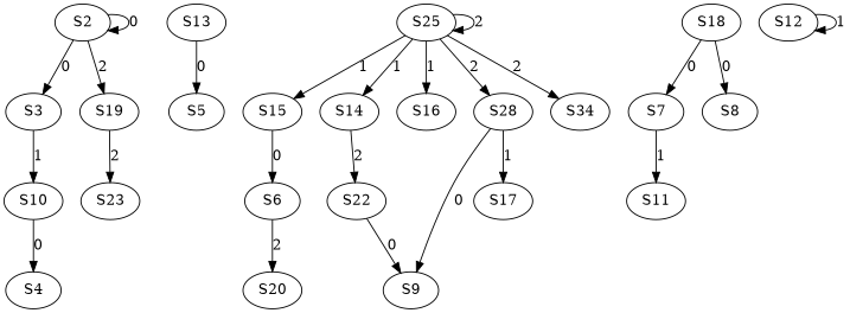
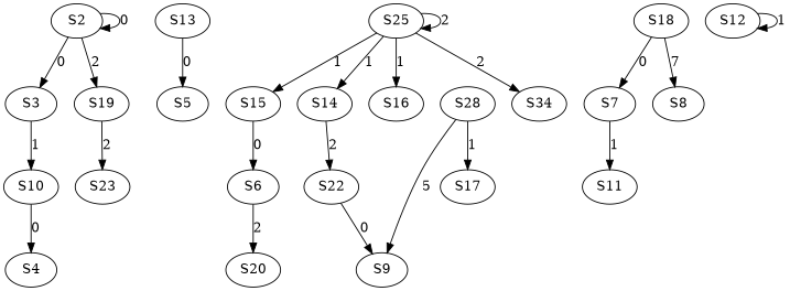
  strict digraph {
    S2
    S3
    S19
    S10
    S23
    S4
    S13
    S5
    S15
    S6
    S20
    S18
    S7
    S8
    S11
    S22
    S9
    S12
    S25
    S14
    S16
    n22 [label=S28]
    n23 [label=S34]
    S17
    S2 -> S2 [label=0]
    S2 -> S3 [label=0]
    S2 -> S19 [label=2]
    S3 -> S10 [label=1]
    S19 -> S23 [label=2]
    S10 -> S4 [label=0]
    S13 -> S5 [label=0]
    S15 -> S6 [label=0]
    S6 -> S20 [label=2]
    S18 -> S7 [label=0]
-   S18 -> S8 [label=0]
+   S18 -> S8 [label=7]
    S7 -> S11 [label=1]
    S22 -> S9 [label=0]
    S12 -> S12 [label=1]
    S25 -> S15 [label=1]
    S25 -> S25 [label=2]
    S25 -> S14 [label=1]
    S25 -> S16 [label=1]
-   S25 -> n22 [label=2]
    S25 -> n23 [label=2]
    S14 -> S22 [label=2]
-   n22 -> S9 [label=0]
+   n22 -> S9 [label=5]
    n22 -> S17 [label=1]
  }
